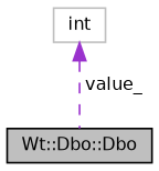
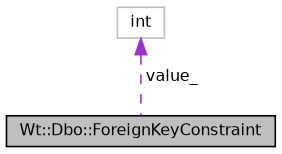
  digraph {
    node [fontname=Helvetica fontsize=10 shape=record style=filled]
-   n1 [color=black fillcolor=grey75 fontcolor=black height=0.2 label="Wt::Dbo::Dbo" width=0.4]
+   n1 [color=black fillcolor=grey75 fontcolor=black height=0.2 label="Wt::Dbo::ForeignKeyConstraint" width=0.4]
    n2 [color=grey75 fillcolor=white height=0.2 label=int width=0.4]
    n2 -> n1 [color=darkorchid3 dir=back fontname=Helvetica fontsize=10 label=" value_" labelfontname=Helvetica labelfontsize=10 style=dashed]
  }
